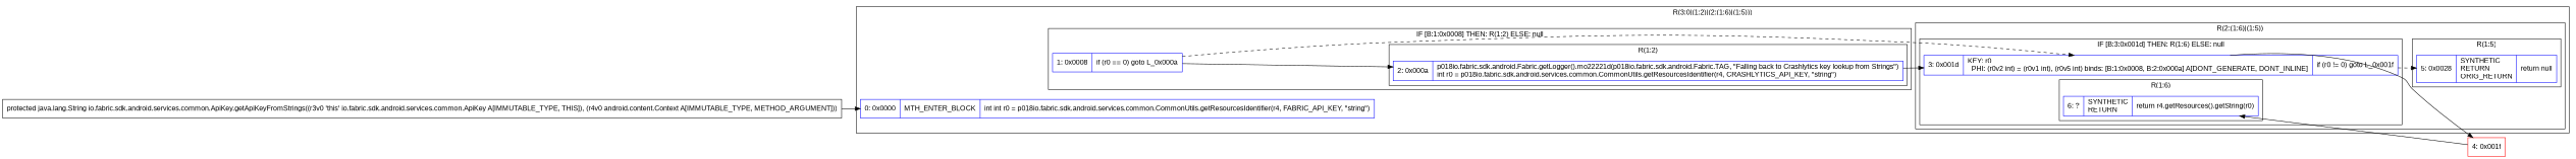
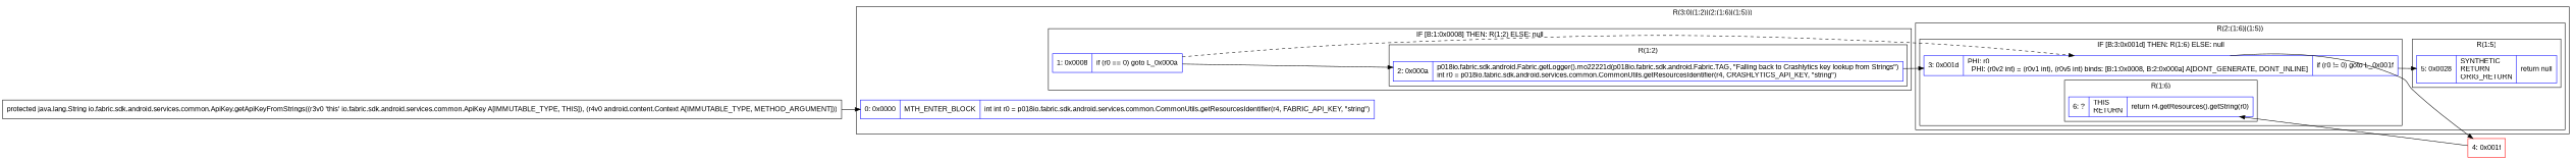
  digraph {
    fontname="Liberation Sans"
    rankdir=LR
    node [color=blue fontname="Liberation Sans" shape=record]
    edge [fontname="Liberation Sans"]
    n1 [label="{2\:\ 0x000a|p018io.fabric.sdk.android.Fabric.getLogger().mo22221d(p018io.fabric.sdk.android.Fabric.TAG, \"Falling back to Crashlytics key lookup from Strings\")\lint r0 = p018io.fabric.sdk.android.services.common.CommonUtils.getResourcesIdentifier(r4, CRASHLYTICS_API_KEY, \"string\")\l}"]
    n2 [label="{1\:\ 0x0008|if (r0 == 0) goto L_0x000a\l}"]
-   n3 [label="{6\:\ ?|SYNTHETIC\lRETURN\l|return r4.getResources().getString(r0)\l}"]
-   n4 [label="{3\:\ 0x001d|KEY: r0 \l  PHI: (r0v2 int) = (r0v1 int), (r0v5 int) binds: [B:1:0x0008, B:2:0x000a] A[DONT_GENERATE, DONT_INLINE]\l|if (r0 != 0) goto L_0x001f\l}"]
+   n3 [label="{6\:\ ?|THIS\lRETURN\l|return r4.getResources().getString(r0)\l}"]
+   n4 [label="{3\:\ 0x001d|PHI: r0 \l  PHI: (r0v2 int) = (r0v1 int), (r0v5 int) binds: [B:1:0x0008, B:2:0x000a] A[DONT_GENERATE, DONT_INLINE]\l|if (r0 != 0) goto L_0x001f\l}"]
    n5 [label="{5\:\ 0x0028|SYNTHETIC\lRETURN\lORIG_RETURN\l|return null\l}"]
    n6 [label="{0\:\ 0x0000|MTH_ENTER_BLOCK\l|int int r0 = p018io.fabric.sdk.android.services.common.CommonUtils.getResourcesIdentifier(r4, FABRIC_API_KEY, \"string\")\l}"]
    n7 [color=red label="{4\:\ 0x001f}"]
    n8 [label="{protected java.lang.String io.fabric.sdk.android.services.common.ApiKey.getApiKeyFromStrings((r3v0 'this' io.fabric.sdk.android.services.common.ApiKey A[IMMUTABLE_TYPE, THIS]), (r4v0 android.content.Context A[IMMUTABLE_TYPE, METHOD_ARGUMENT])) }" color=""]
    subgraph cluster_1 {
      label="R(3:0|(1:2)|(2:(1:6)|(1:5)))"
      n6
      subgraph cluster_2 {
        label="IF [B:1:0x0008] THEN: R(1:2) ELSE: null"
        n2
        subgraph cluster_3 {
          label="R(1:2)"
          n1
        }
      }
      subgraph cluster_4 {
        label="R(2:(1:6)|(1:5))"
        subgraph cluster_5 {
          label="IF [B:3:0x001d] THEN: R(1:6) ELSE: null"
          n4
          subgraph cluster_6 {
            label="R(1:6)"
            n3
          }
        }
        subgraph cluster_7 {
          label="R(1:5)"
          n5
        }
      }
    }
    n1 -> n4
    n2 -> n1
    n2 -> n4 [style=dashed]
-   n4 -> n5 [style=dashed]
+   n4 -> n5 [style=solid]
    n4 -> n7
    n7 -> n3
    n8 -> n6
  }
